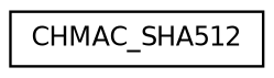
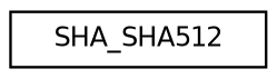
  digraph {
    rankdir=LR
-   n1 [color=black fillcolor=white fontname=Helvetica fontsize=10 height=0.2 label=CHMAC_SHA512 shape=record style=filled width=0.4]
+   n1 [color=black fillcolor=white fontname=Helvetica fontsize=10 height=0.2 label=SHA_SHA512 shape=record style=filled width=0.4]
  }
